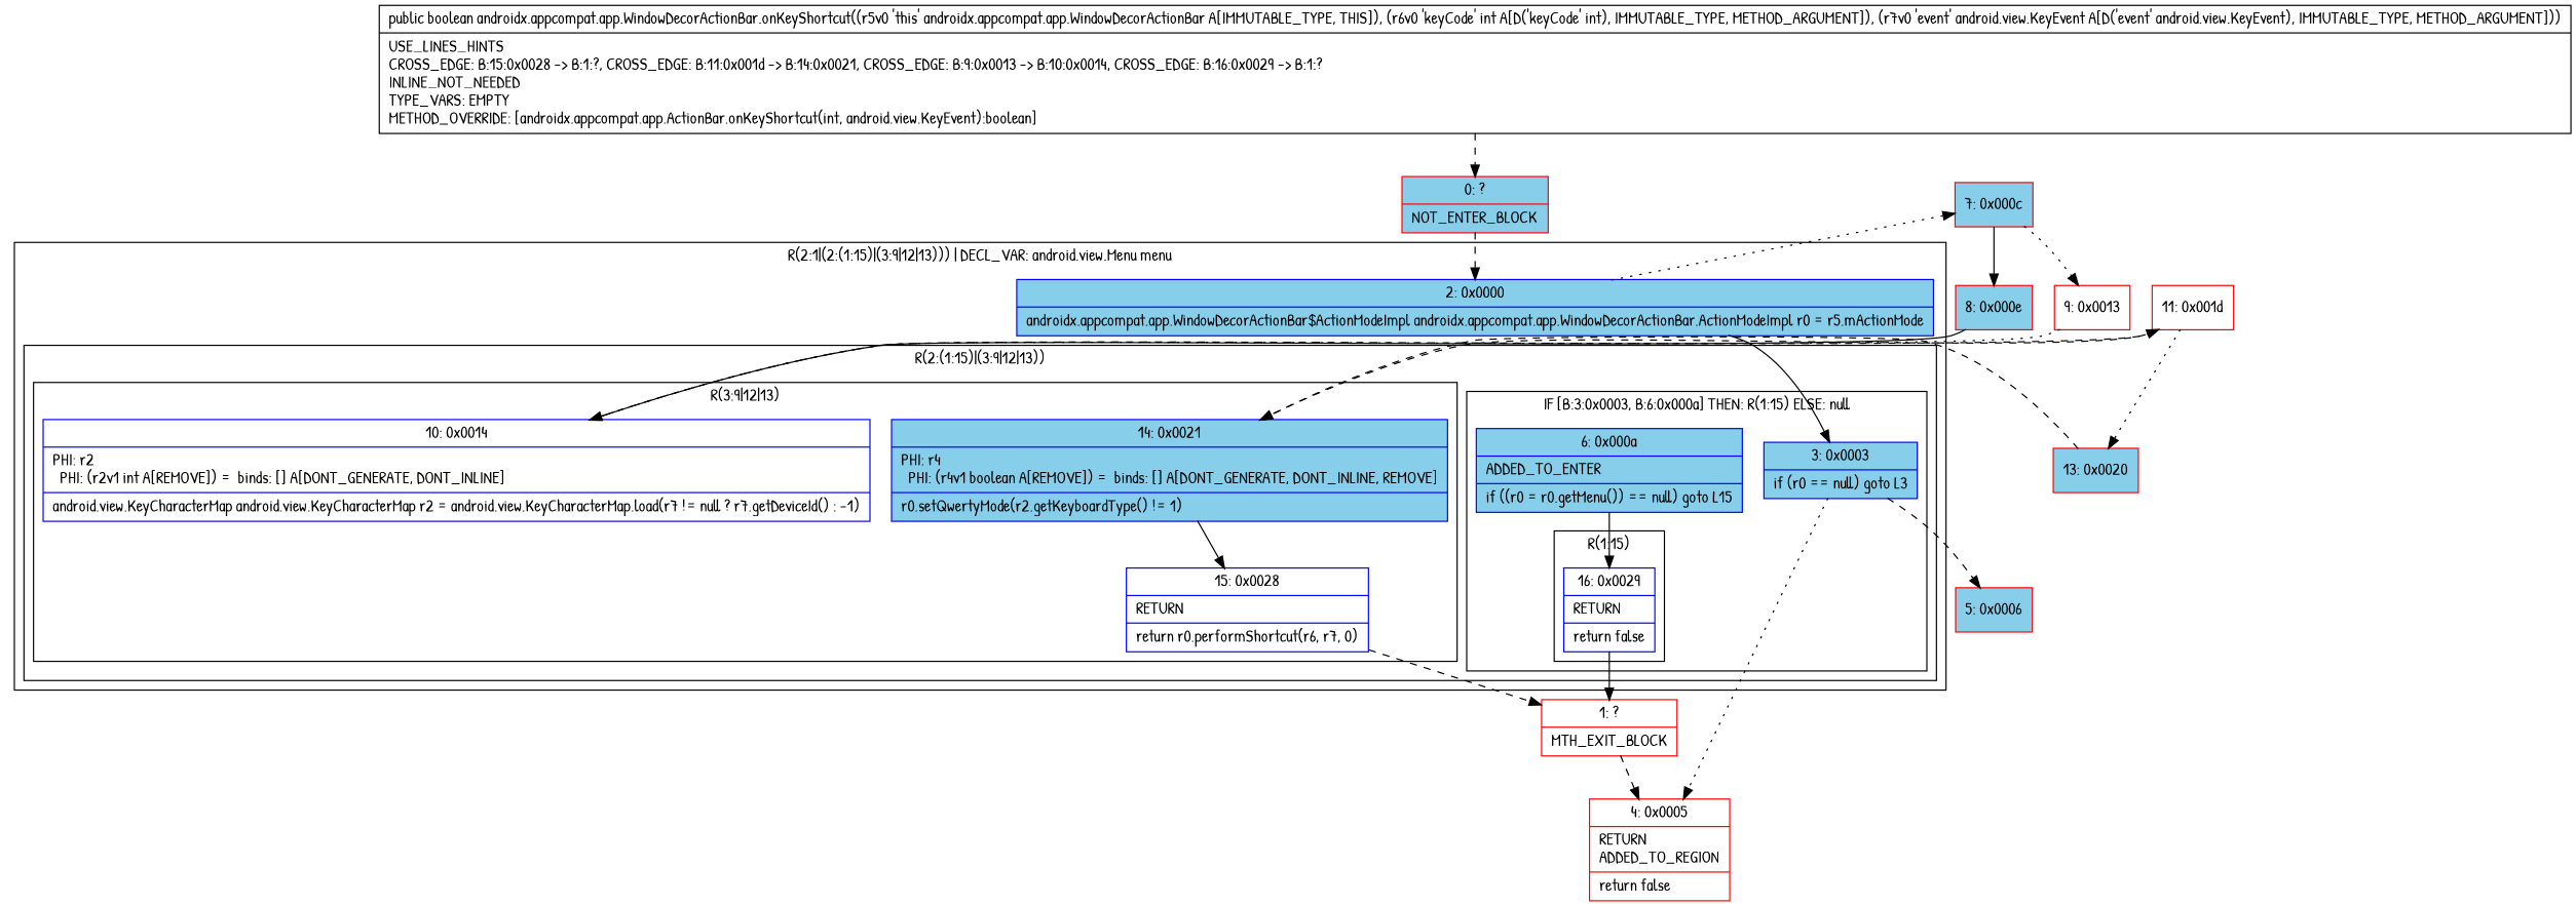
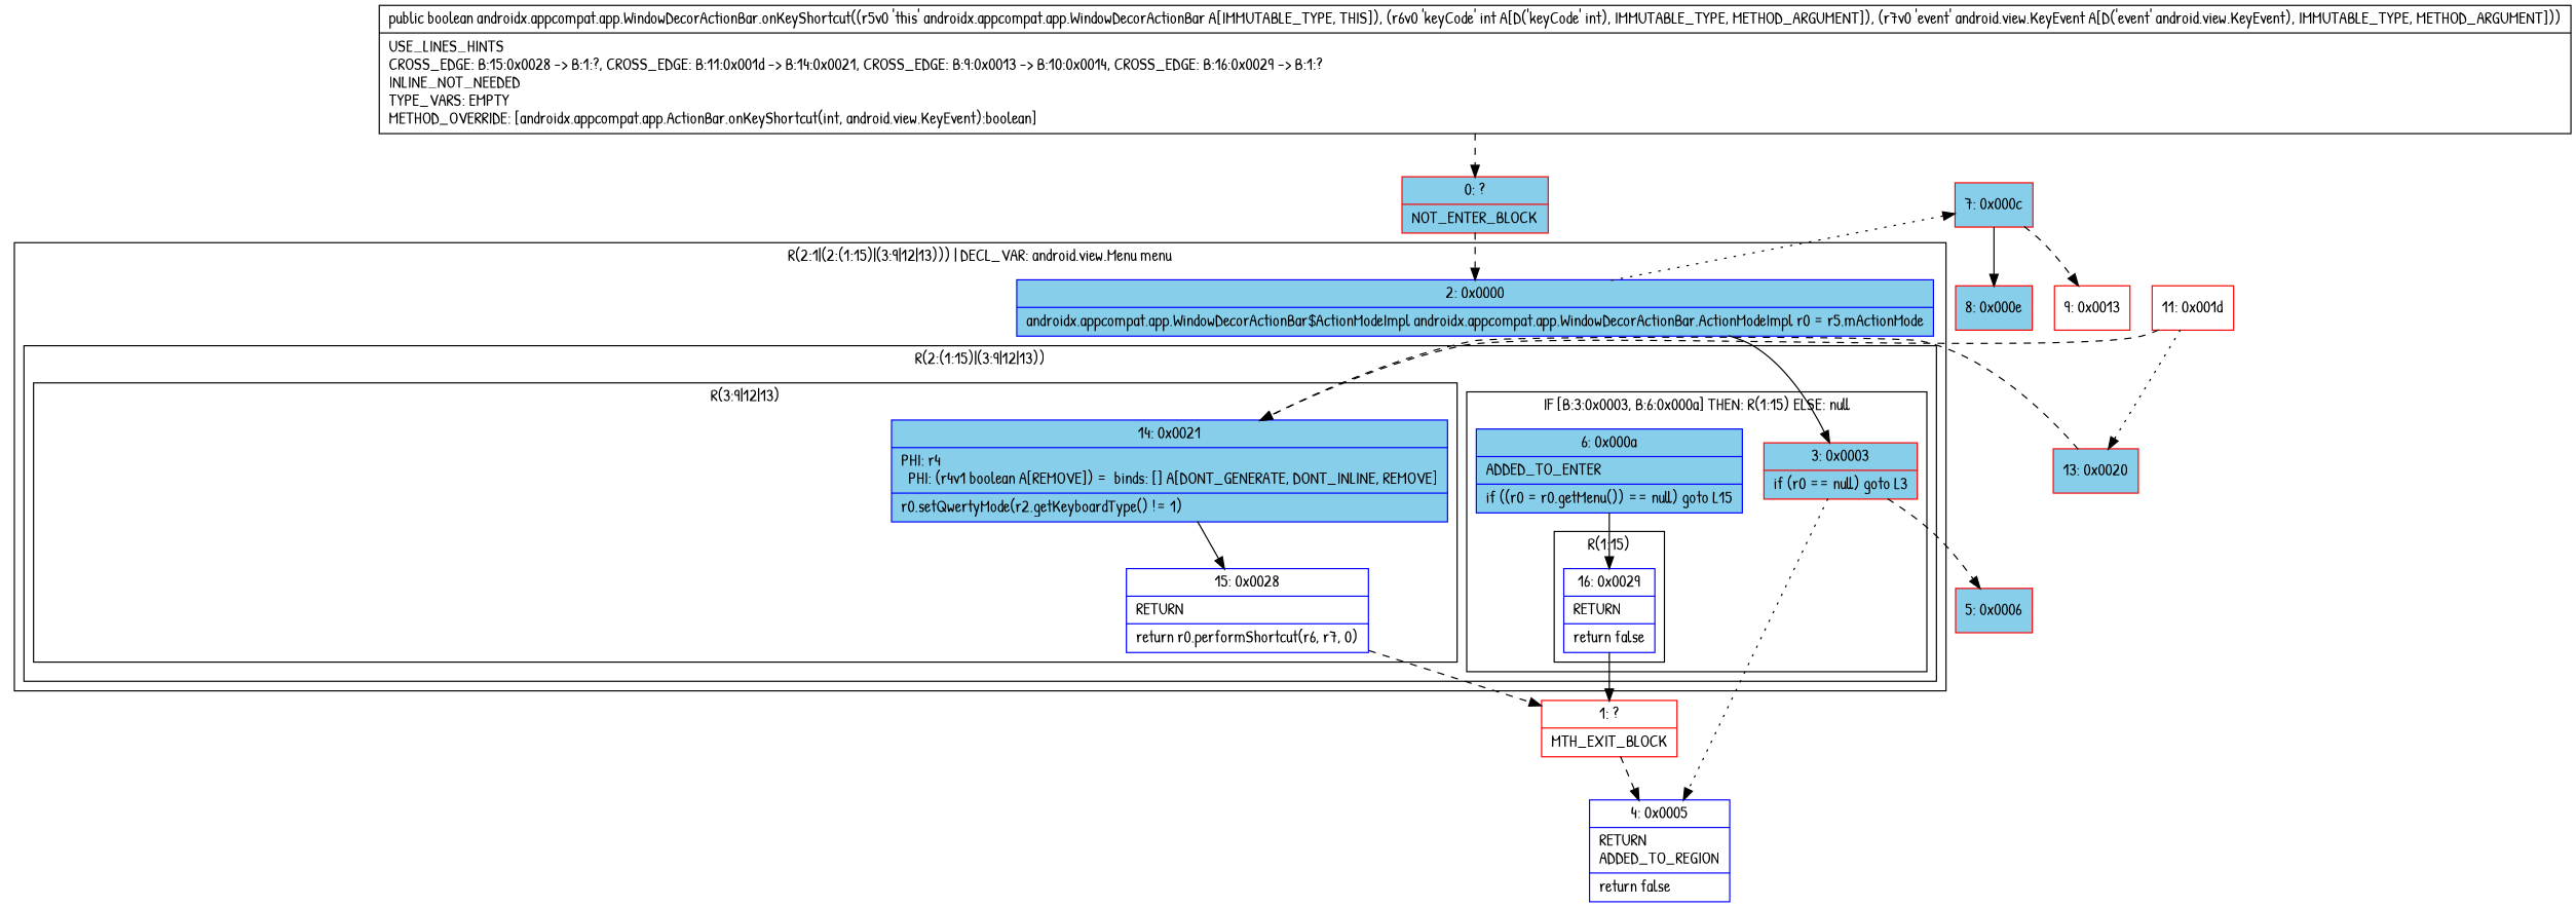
  digraph {
    fontname="Patrick Hand"
    node [color=red fillcolor=skyblue fontname="Patrick Hand" shape=record style=filled]
    edge [fontname="Patrick Hand" style=dashed]
    n1 [color=blue fillcolor=white label="{16\:\ 0x0029|RETURN\l|return false\l}"]
-   n2 [color=blue label="{3\:\ 0x0003|if (r0 == null) goto L3\l}"]
+   n2 [label="{3\:\ 0x0003|if (r0 == null) goto L3\l}"]
    n3 [color=blue label="{6\:\ 0x000a|ADDED_TO_ENTER\l|if ((r0 = r0.getMenu()) == null) goto L15\l}"]
-   n4 [color=blue fillcolor=white label="{10\:\ 0x0014|PHI: r2 \l  PHI: (r2v1 int A[REMOVE]) =  binds: [] A[DONT_GENERATE, DONT_INLINE]\l|android.view.KeyCharacterMap android.view.KeyCharacterMap r2 = android.view.KeyCharacterMap.load(r7 != null ? r7.getDeviceId() : \-1)\l}"]
    n5 [color=blue label="{14\:\ 0x0021|PHI: r4 \l  PHI: (r4v1 boolean A[REMOVE]) =  binds: [] A[DONT_GENERATE, DONT_INLINE, REMOVE]\l|r0.setQwertyMode(r2.getKeyboardType() != 1)\l}"]
    n6 [color=blue fillcolor=white label="{15\:\ 0x0028|RETURN\l|return r0.performShortcut(r6, r7, 0)\l}"]
    n7 [color=blue label="{2\:\ 0x0000|androidx.appcompat.app.WindowDecorActionBar$ActionModeImpl androidx.appcompat.app.WindowDecorActionBar.ActionModeImpl r0 = r5.mActionMode\l}"]
    n8 [fillcolor=white label="{1\:\ ?|MTH_EXIT_BLOCK\l}"]
-   n9 [fillcolor=white label="{4\:\ 0x0005|RETURN\lADDED_TO_REGION\l|return false\l}"]
+   n9 [color=blue fillcolor=white label="{4\:\ 0x0005|RETURN\lADDED_TO_REGION\l|return false\l}"]
    n10 [label="{5\:\ 0x0006}"]
    n11 [fillcolor=white label="{11\:\ 0x001d}"]
    n12 [label="{7\:\ 0x000c}"]
    n13 [label="{8\:\ 0x000e}"]
    n14 [fillcolor=white label="{9\:\ 0x0013}"]
    n15 [label="{13\:\ 0x0020}"]
    n16 [label="{0\:\ ?|NOT_ENTER_BLOCK\l}"]
    n17 [fillcolor=white label="{public boolean androidx.appcompat.app.WindowDecorActionBar.onKeyShortcut((r5v0 'this' androidx.appcompat.app.WindowDecorActionBar A[IMMUTABLE_TYPE, THIS]), (r6v0 'keyCode' int A[D('keyCode' int), IMMUTABLE_TYPE, METHOD_ARGUMENT]), (r7v0 'event' android.view.KeyEvent A[D('event' android.view.KeyEvent), IMMUTABLE_TYPE, METHOD_ARGUMENT]))  | USE_LINES_HINTS\lCROSS_EDGE: B:15:0x0028 \-\> B:1:?, CROSS_EDGE: B:11:0x001d \-\> B:14:0x0021, CROSS_EDGE: B:9:0x0013 \-\> B:10:0x0014, CROSS_EDGE: B:16:0x0029 \-\> B:1:?\lINLINE_NOT_NEEDED\lTYPE_VARS: EMPTY\lMETHOD_OVERRIDE: [androidx.appcompat.app.ActionBar.onKeyShortcut(int, android.view.KeyEvent):boolean]\l}" color=""]
    subgraph cluster_1 {
      label="R(2:1|(2:(1:15)|(3:9|12|13))) | DECL_VAR: android.view.Menu menu\l"
      n7
      subgraph cluster_2 {
        label="R(2:(1:15)|(3:9|12|13))"
        subgraph cluster_3 {
          label="IF [B:3:0x0003, B:6:0x000a] THEN: R(1:15) ELSE: null"
          n2
          n3
          subgraph cluster_4 {
            label="R(1:15)"
            n1
          }
        }
        subgraph cluster_5 {
          label="R(3:9|12|13)"
-         n4
          n5
          n6
        }
      }
    }
    n1 -> n8 [style=solid]
    n2 -> n9 [style=dotted]
    n2 -> n10
    n3 -> n1 [style=solid]
-   n4 -> n11
    n5 -> n6 [style=solid]
    n6 -> n8
    n7 -> n2 [style=solid]
    n7 -> n12 [style=dotted]
    n8 -> n9
    n11 -> n5
    n11 -> n15 [style=dotted]
    n12 -> n13 [style=solid]
-   n12 -> n14 [style=dotted]
-   n13 -> n4 [style=solid]
-   n14 -> n4 [style=dotted]
+   n12 -> n14
    n15 -> n5
    n16 -> n7
    n17 -> n16
  }
